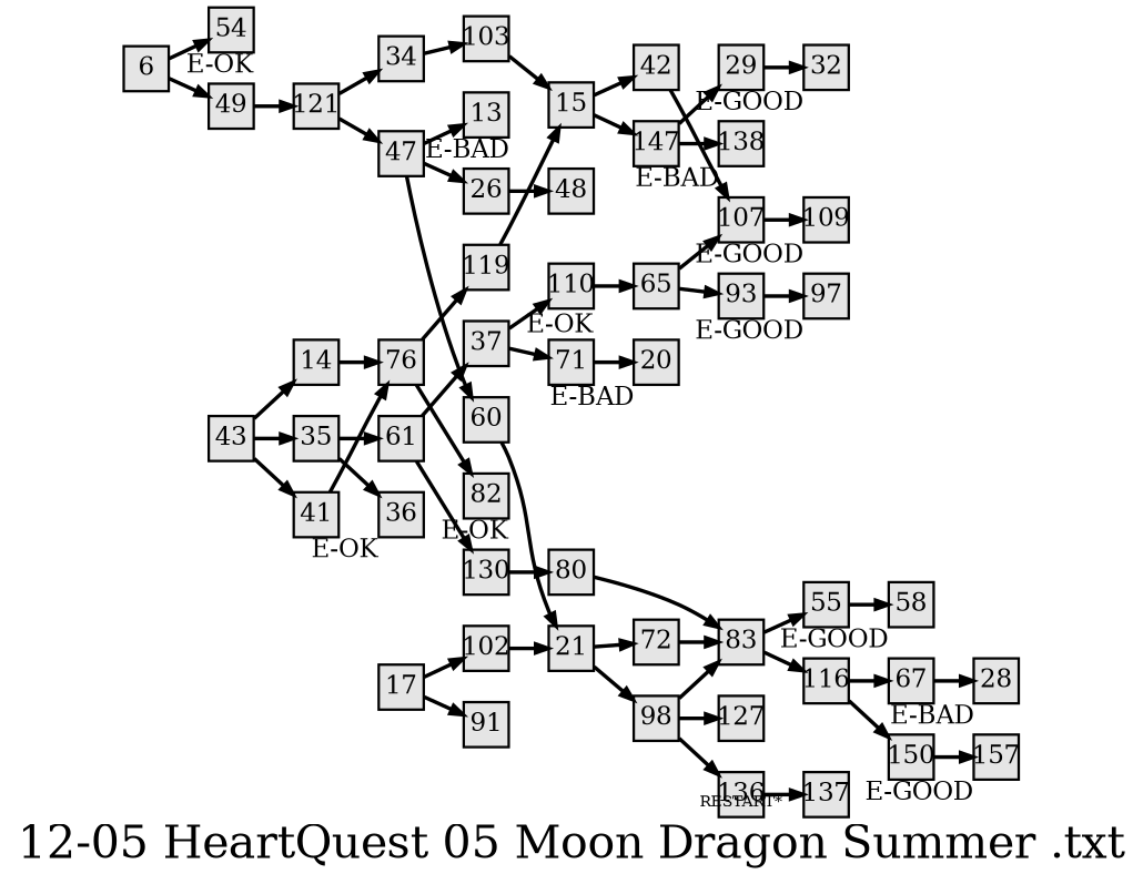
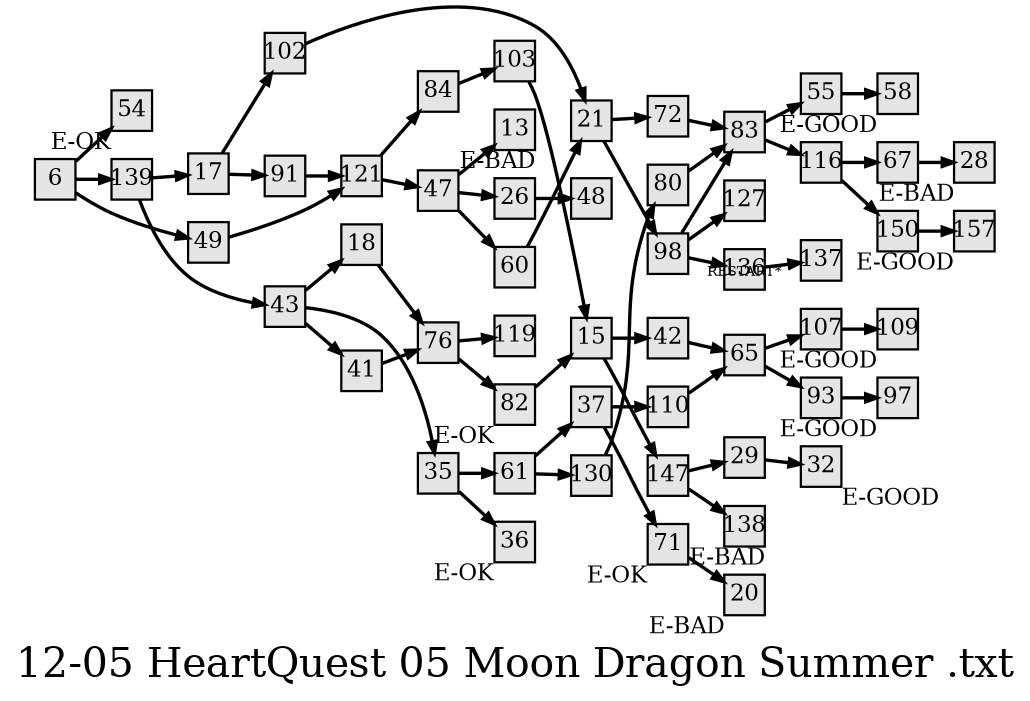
  digraph {
    fontsize=36
    label="12-05 HeartQuest 05 Moon Dragon Summer .txt"
    nodesep=0.35
    ordering=out
    rankdir=LR
    ranksep=0.45
    node [fillcolor=grey90 fixedsize=true fontsize=20 labelfloat=true margin="0,0" penwidth=2 regular=true shape=rect style=filled]
    edge [fontsize=12 labelfloat=true penwidth=3]
    54 [xlabel="E-OK"]
    6
+   139
    49
    17
    43
    121
    102
    91
-   14
+   14 [label=18]
    35
    41
-   34
+   34 [label=84]
    47
    61
    37
    130
    13 [xlabel="E-BAD"]
    76
    119
    82 [xlabel="E-OK"]
    15
    42
    147
    65
    29
    138 [xlabel="E-BAD"]
    107
    93
    32 [xlabel="E-GOOD"]
    21
    72
    98
    20 [xlabel="E-BAD"]
    83
    127
    136
    55
    116
    137
    26
    48
    28 [xlabel="E-BAD"]
    n44 [label=67]
    103
    36 [xlabel="E-OK"]
    110
    71 [xlabel="E-OK"]
    109 [xlabel="E-GOOD"]
    97 [xlabel="E-GOOD"]
    60
    80
    58 [xlabel="E-GOOD"]
    150
    157 [xlabel="E-GOOD"]
    6 -> 54
+   6 -> 139
    6 -> 49
+   139 -> 17
+   139 -> 43
    49 -> 121
    17 -> 102
    17 -> 91
    43 -> 14
    43 -> 35
    43 -> 41
    121 -> 34
    121 -> 47
    102 -> 21
+   91 -> 121
    14 -> 76
    35 -> 61
    35 -> 36
    41 -> 76
    34 -> 103
    47 -> 13
    47 -> 26
    47 -> 60
    61 -> 37
    61 -> 130
    37 -> 110
    37 -> 71
    130 -> 80
    76 -> 119
    76 -> 82
-   119 -> 15
+   82 -> 15
    15 -> 42
    15 -> 147
-   42 -> 107
+   42 -> 65
    147 -> 29
    147 -> 138
    65 -> 107
    65 -> 93
    29 -> 32
    107 -> 109
    93 -> 97
    21 -> 72
    21 -> 98
    72 -> 83
    98 -> 83
    98 -> 127
    98 -> 136
    83 -> 55
    83 -> 116
    136 -> 137 [xlabel="RESTART*"]
    55 -> 58
    116 -> n44
    116 -> 150
    26 -> 48
    n44 -> 28
    103 -> 15
    110 -> 65
    71 -> 20
    60 -> 21
    80 -> 83
    150 -> 157
  }
